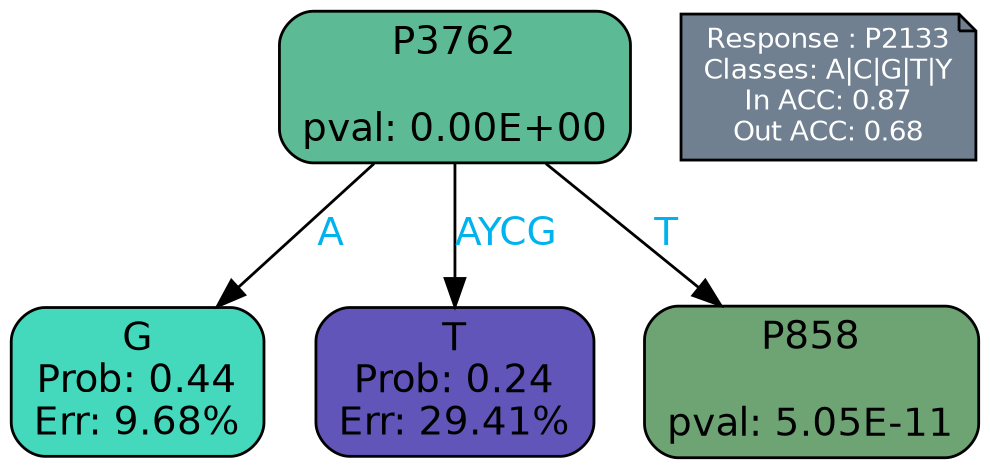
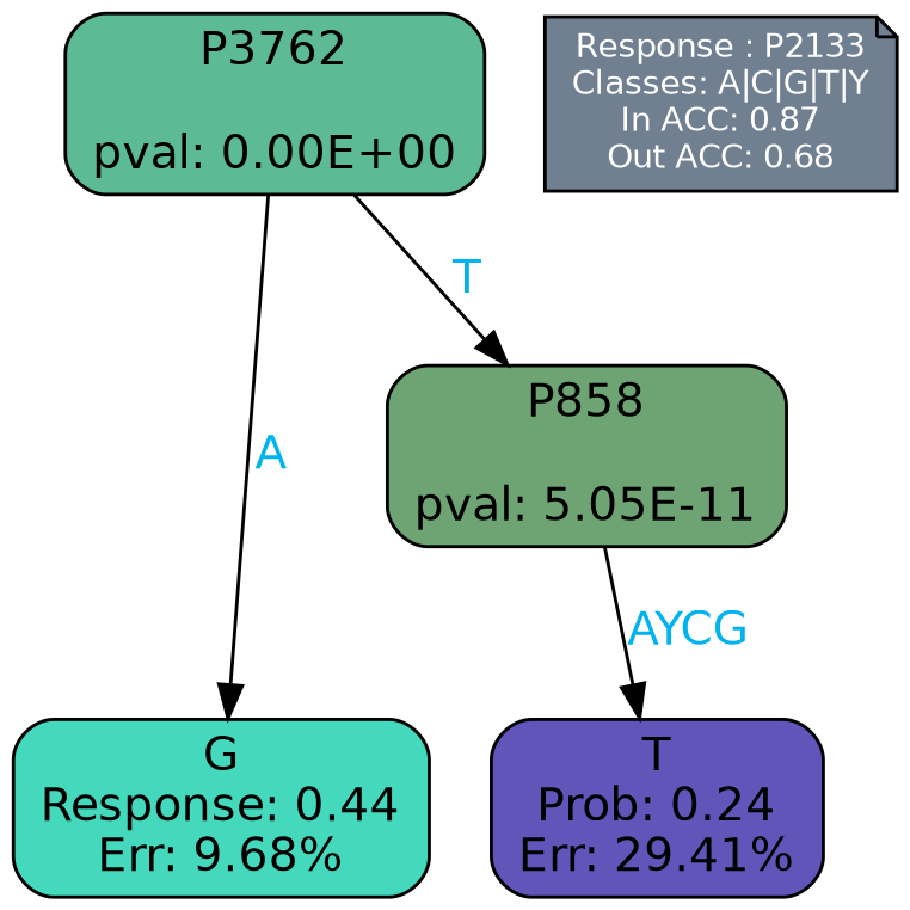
  digraph {
    ranksep=equally
    splines=polylines
    node [color=black fontname=helvetica shape=box style="filled, rounded"]
    edge [fontcolor=deepskyblue2 fontname=helvetica]
-   n1 [fillcolor="#44d9bd" label="G\nProb: 0.44\nErr: 9.68%"]
+   n1 [fillcolor="#44d9bd" label="G\nResponse: 0.44\nErr: 9.68%"]
    n2 [fillcolor="#6155ba" label="T\nProb: 0.24\nErr: 29.41%"]
    n3 [align=left fillcolor=slategray fontcolor=white fontsize=10 label="Response : P2133\nClasses: A|C|G|T|Y\nIn ACC: 0.87\nOut ACC: 0.68\n" shape=note style=filled]
    n4 [fillcolor="#5cbb94" label="P3762\n\npval: 0.00E+00"]
    n5 [fillcolor="#6ea374" label="P858\n\npval: 5.05E-11"]
    subgraph sub_1 {
      rank=same
      n1
      n2
    }
    subgraph sub_2 {
      rank=same
      n3
      n4
    }
    n4 -> n1 [label=A]
    n4 -> n5 [label=T]
-   n4 -> n2 [label=AYCG]
+   n5 -> n2 [label=AYCG]
  }
